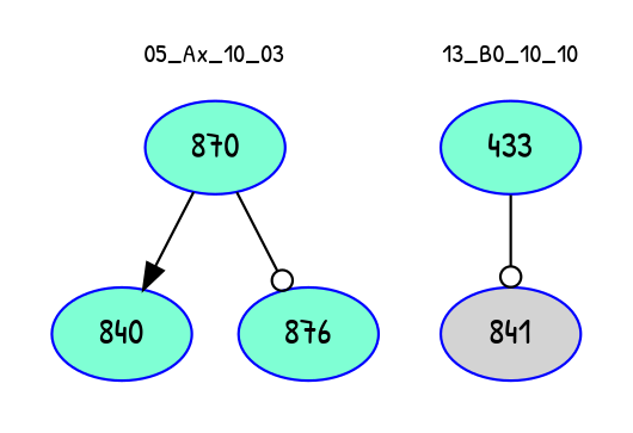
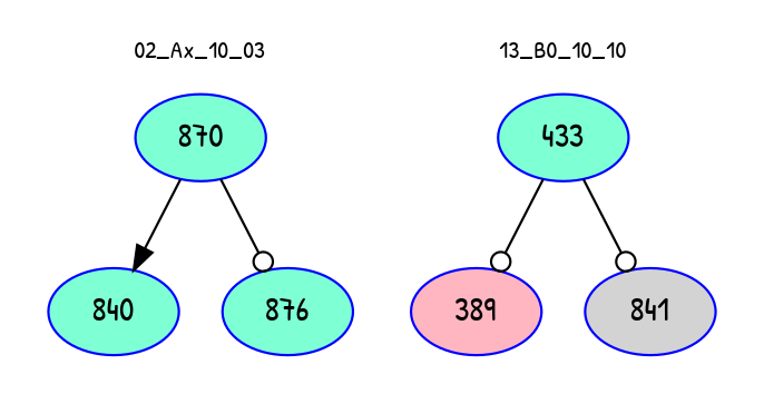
  digraph {
    fontname="Patrick Hand"
    node [color=blue fillcolor=aquamarine fontname="Patrick Hand" style=filled]
    edge [arrowhead=odot color=black fontname="Patrick Hand"]
    n1 [label=870]
    n2 [label=840]
    n3 [label=876]
    n4 [label=433]
+   n5 [fillcolor=lightpink label=389]
    n6 [fillcolor=lightgrey label=841]
    subgraph cluster_1 {
      color=white
      fontsize=10
-     label="05_Ax_10_03"
+     label="02_Ax_10_03"
      n1
      n2
      n3
    }
    subgraph cluster_2 {
      color=white
      fontsize=10
      label="13_B0_10_10"
      n4
+     n5
      n6
    }
    n1 -> n2 [arrowhead=normal]
    n1 -> n3
+   n4 -> n5
    n4 -> n6
  }
